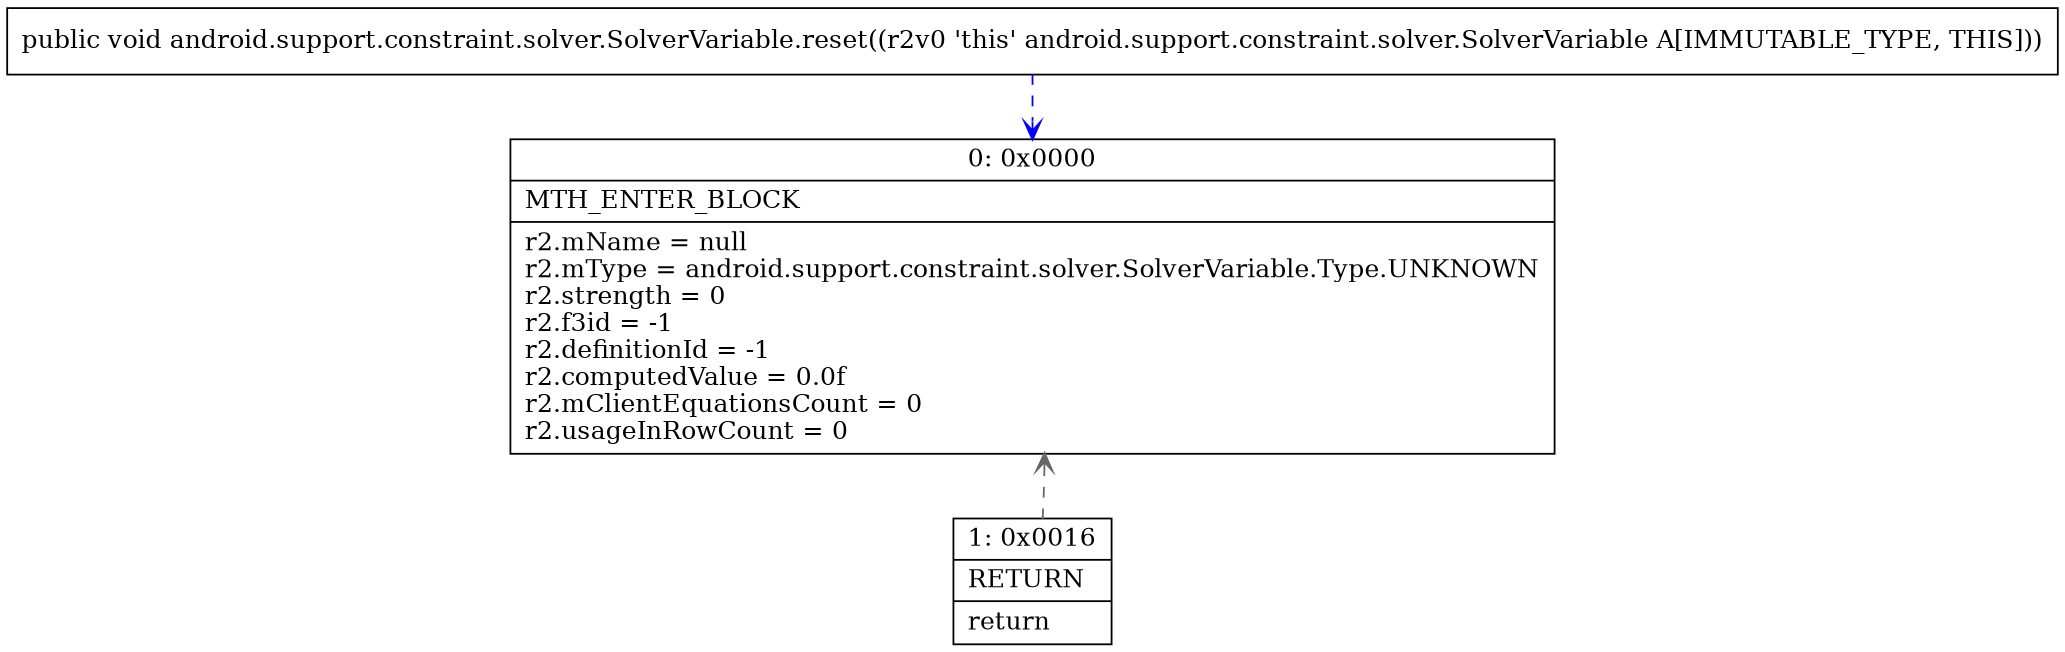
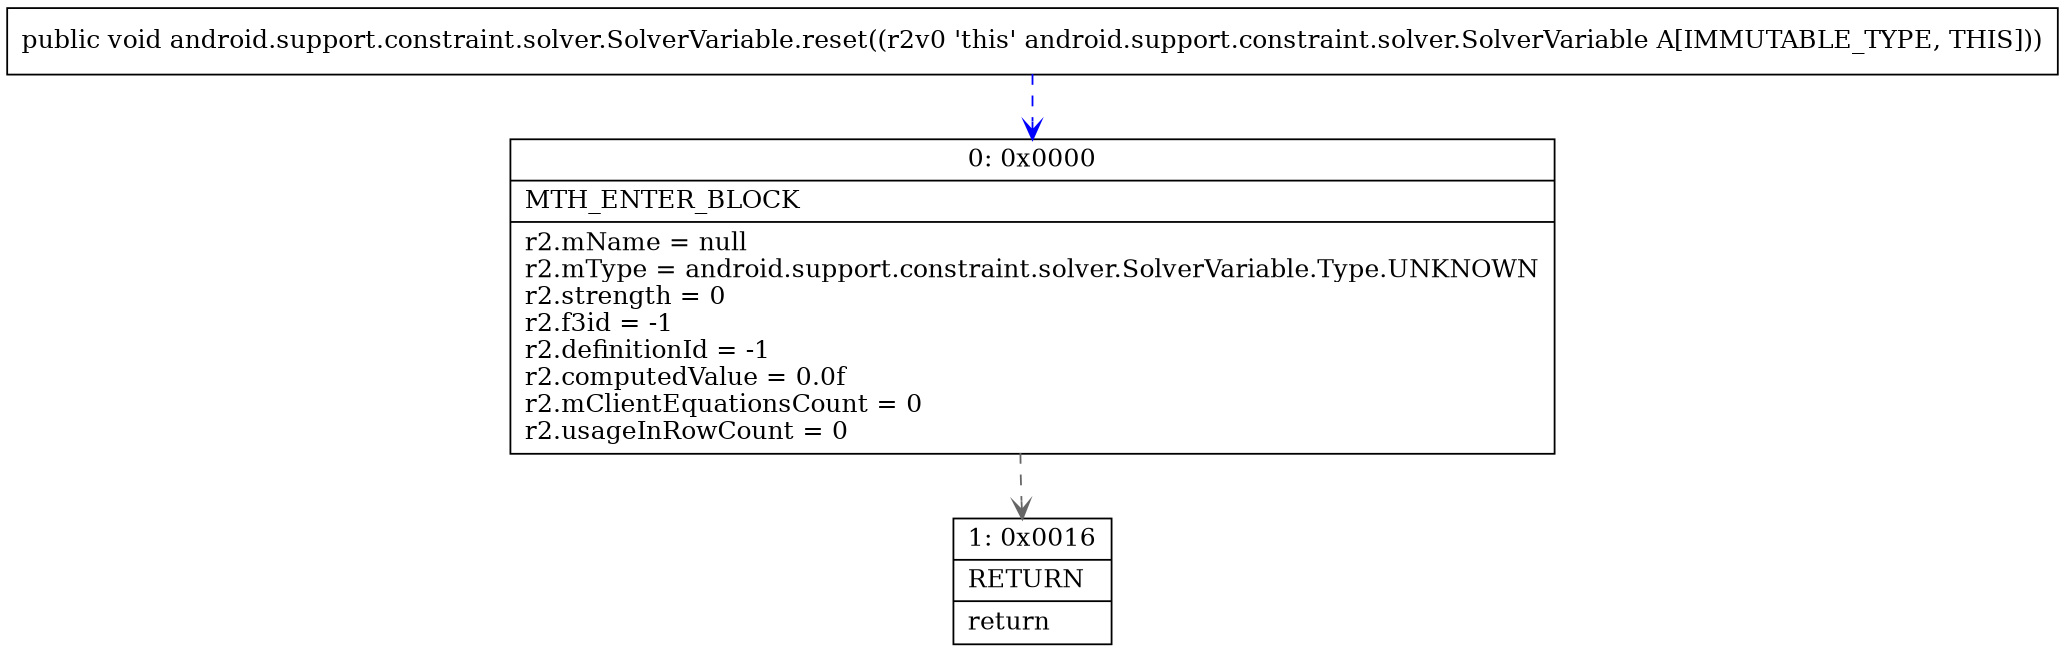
  digraph {
    node [shape=record]
    edge [style=dashed arrowhead=vee]
    n1 [label="{0\:\ 0x0000|MTH_ENTER_BLOCK\l|r2.mName = null\lr2.mType = android.support.constraint.solver.SolverVariable.Type.UNKNOWN\lr2.strength = 0\lr2.f3id = \-1\lr2.definitionId = \-1\lr2.computedValue = 0.0f\lr2.mClientEquationsCount = 0\lr2.usageInRowCount = 0\l}"]
    n2 [label="{1\:\ 0x0016|RETURN\l|return\l}"]
    n3 [label="{public void android.support.constraint.solver.SolverVariable.reset((r2v0 'this' android.support.constraint.solver.SolverVariable A[IMMUTABLE_TYPE, THIS])) }"]
-   n2 -> n1 [color=gray40]
+   n1 -> n2 [color=gray40]
    n3 -> n1 [color=blue]
  }
